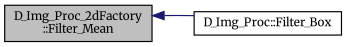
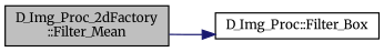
  digraph {
    rankdir=LR
    fontname=Merriweather
    node [color=black fontname=Merriweather fontsize=10 shape=record style=filled]
    n1 [fillcolor=grey75 fontcolor=black height=0.2 label="D_Img_Proc_2dFactory\l::Filter_Mean" width=0.4]
    n2 [fillcolor=white height=0.2 label="D_Img_Proc::Filter_Box" width=0.4]
-   n2 -> n1 [color=midnightblue fontname=Merriweather fontsize=10 labelfontname=Helvetica labelfontsize=10 style=solid]
+   n1 -> n2 [color=midnightblue fontname=Merriweather fontsize=10 labelfontname=Helvetica labelfontsize=10 style=solid]
  }
